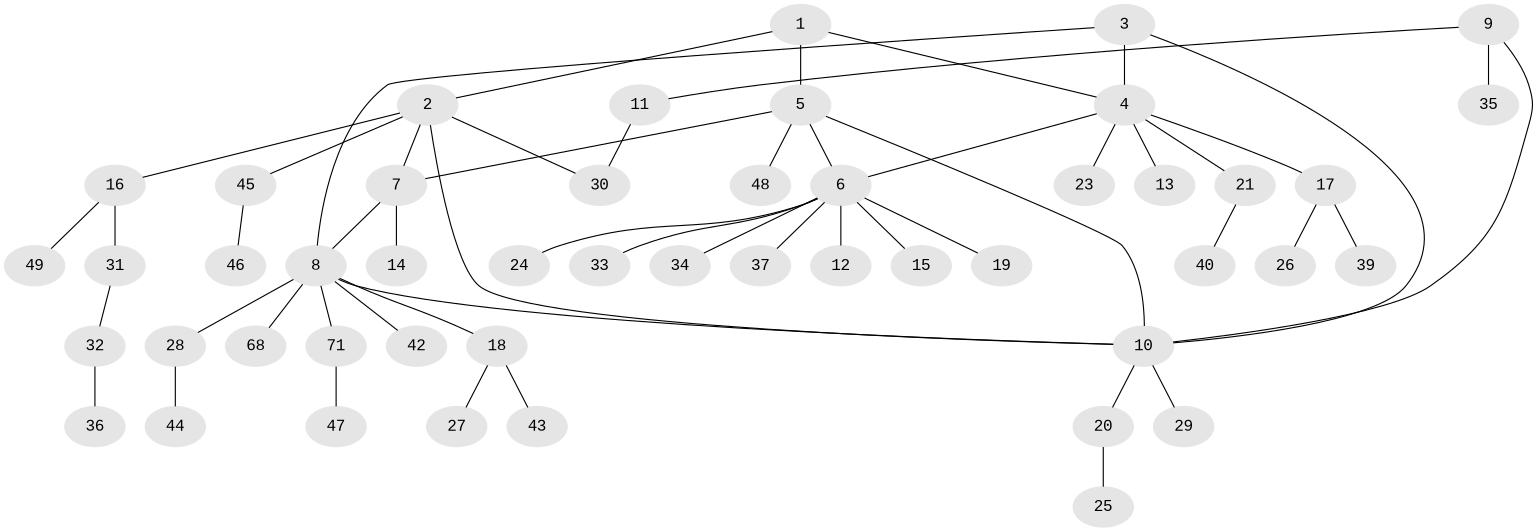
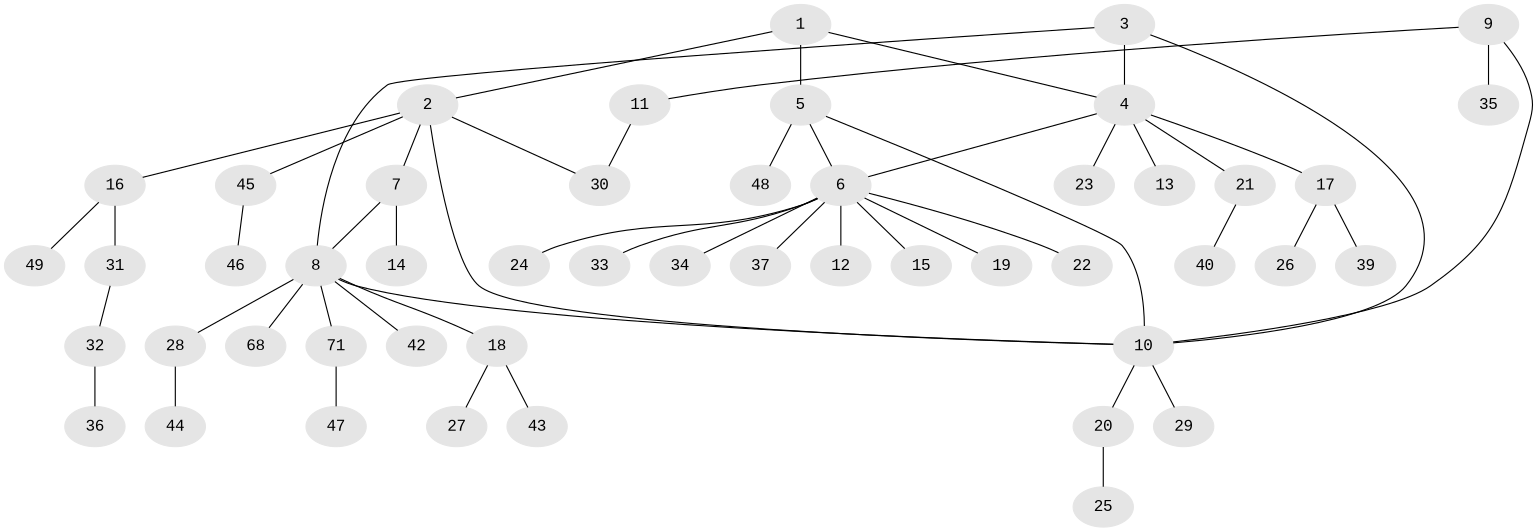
  graph {
    fontname="Liberation Mono"
    node [color=gray90 fontname="Liberation Mono" style=filled]
    edge [fontname="Liberation Mono"]
    1
    2
    4
    5
    7
    10
    16
    30
    45
    6
    13
    17
    21
    23
    48
    8
    14
    20
    29
    31
    49
    46
    3
    18
    28
    n26 [label=68]
    n27 [label=71]
    42
    12
    15
    19
+   22
    24
    33
    34
    37
    26
    39
    40
    27
    43
    44
    47
    9
    11
    35
    25
    32
    36
    1 -- 2
    1 -- 4
    1 -- 5
    2 -- 7
    2 -- 10
    2 -- 16
    2 -- 30
    2 -- 45
    4 -- 6
    4 -- 13
    4 -- 17
    4 -- 21
    4 -- 23
-   5 -- 7
    5 -- 10
    5 -- 6
    5 -- 48
    7 -- 8
    7 -- 14
    10 -- 20
    10 -- 29
    16 -- 31
    16 -- 49
    45 -- 46
    6 -- 12
    6 -- 15
    6 -- 19
+   6 -- 22
    6 -- 24
    6 -- 33
    6 -- 34
    6 -- 37
    17 -- 26
    17 -- 39
    21 -- 40
    8 -- 10
    8 -- 18
    8 -- 28
    8 -- n26
    8 -- n27
    8 -- 42
    20 -- 25
    31 -- 32
    3 -- 4
    3 -- 10
    3 -- 8
    18 -- 27
    18 -- 43
    28 -- 44
    n27 -- 47
    9 -- 10
    9 -- 11
    9 -- 35
    11 -- 30
    32 -- 36
  }
